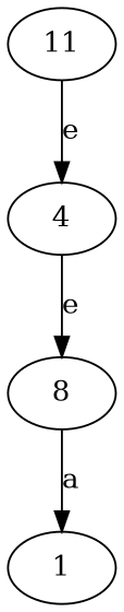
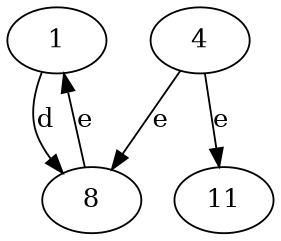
  strict digraph {
    1
    8
    4
    11
-   8 -> 1 [label=a]
+   1 -> 8 [label=d]
+   8 -> 1 [label=e]
    4 -> 8 [label=e]
-   11 -> 4 [label=e]
+   4 -> 11 [label=e]
  }
